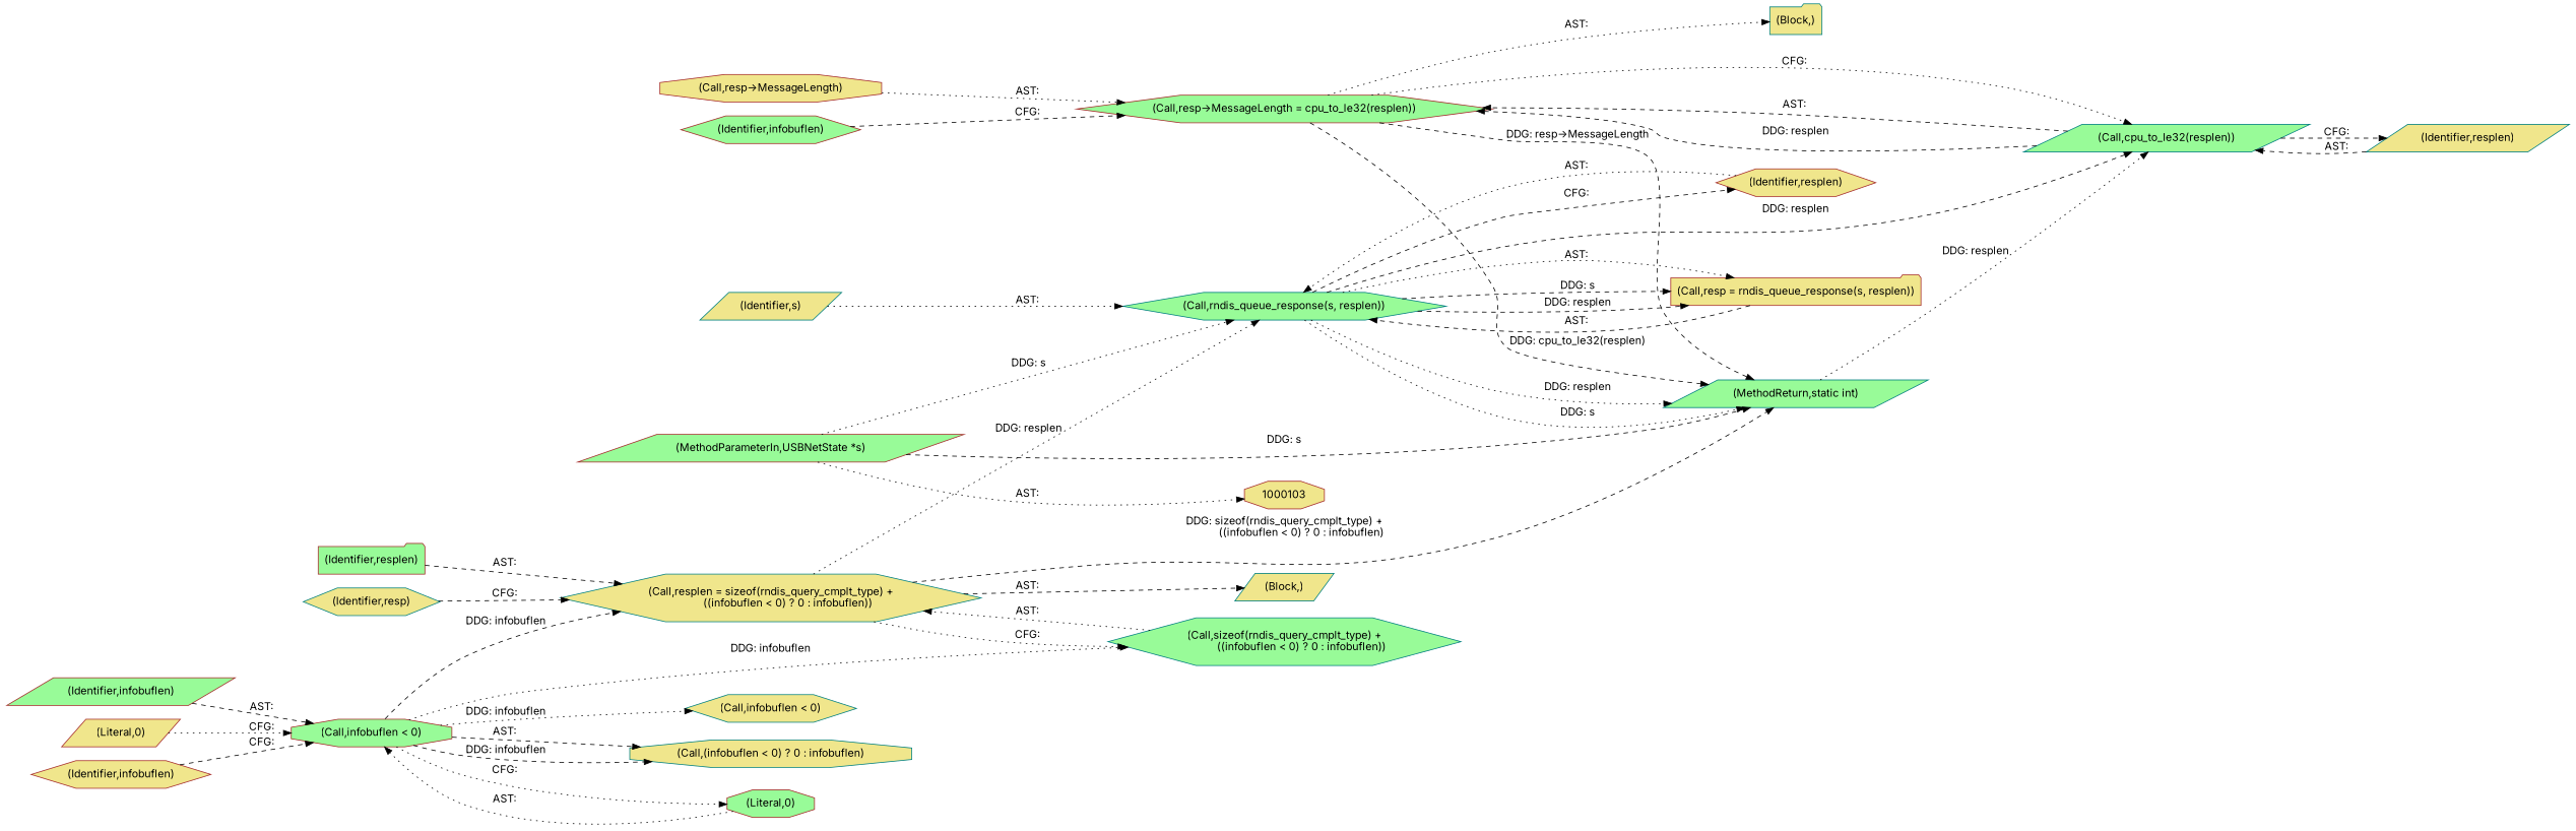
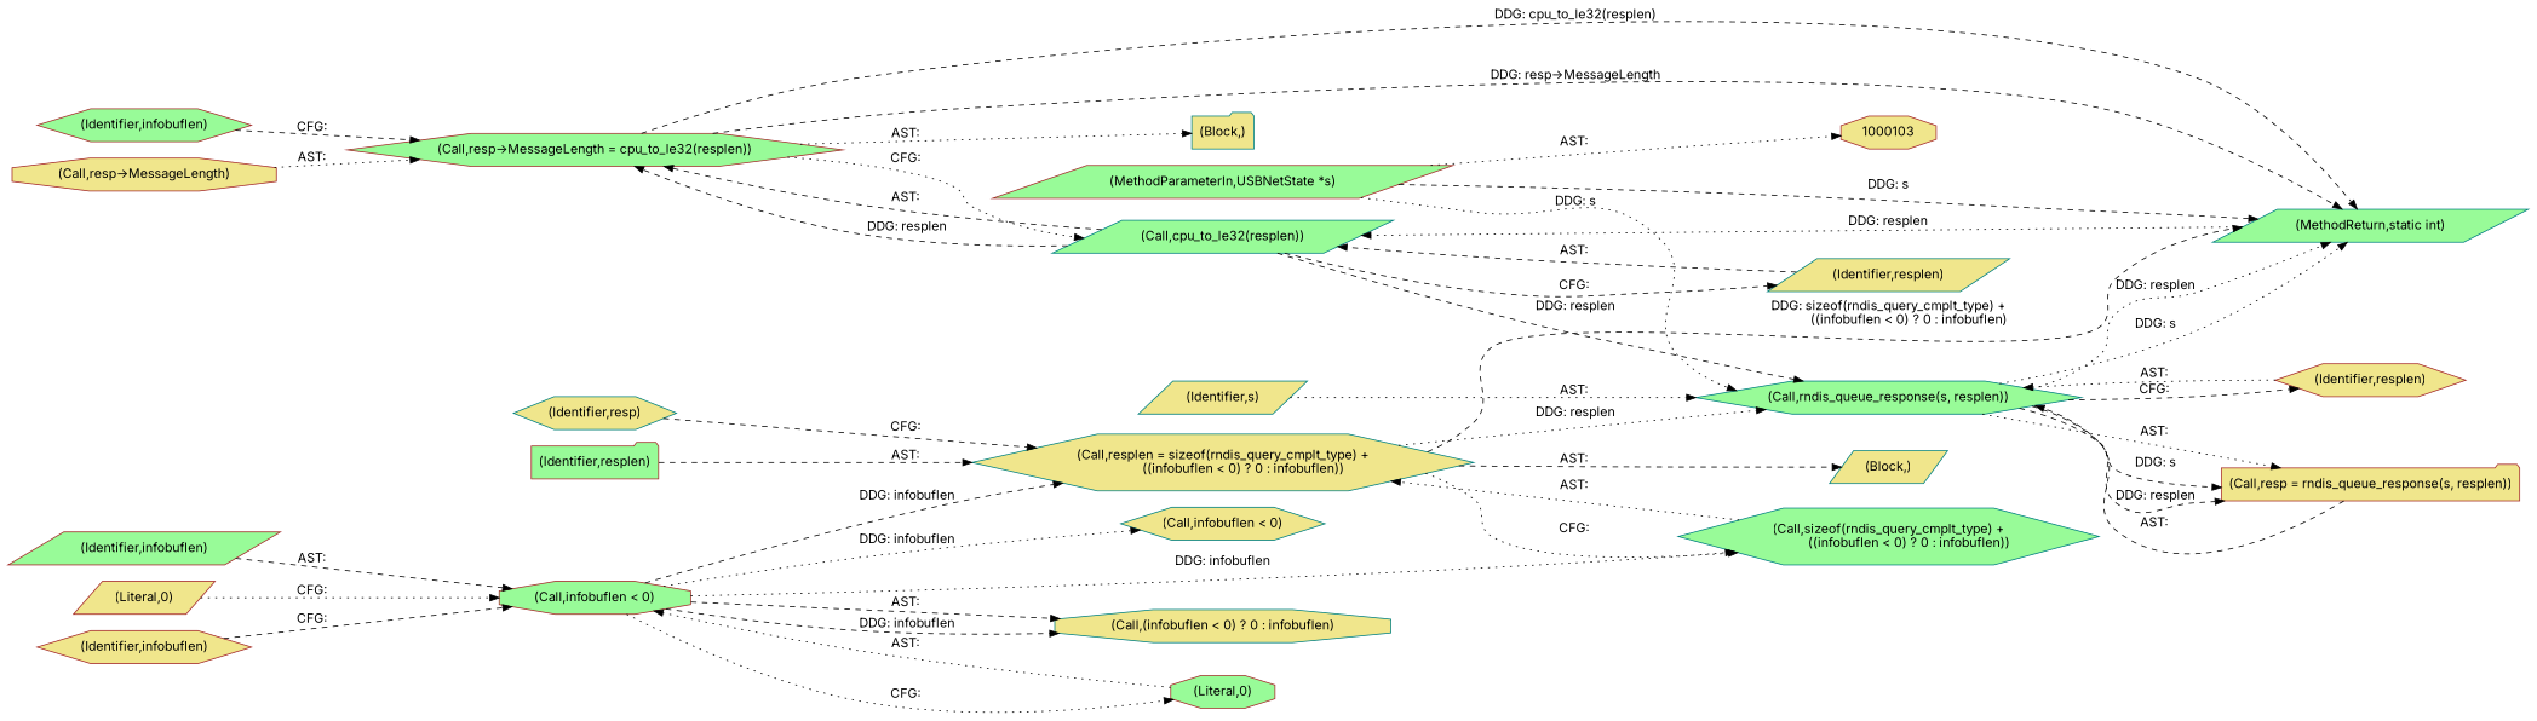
  digraph {
    fontname=Inter
    rankdir=LR
    node [color=brown fillcolor=khaki fontname=Inter shape=hexagon style=filled]
    edge [fontname=Inter style=dashed]
    n1 [fillcolor=palegreen label="(Call,resp->MessageLength = cpu_to_le32(resplen))"]
    n2 [color=teal fillcolor=palegreen label="(Call,cpu_to_le32(resplen))" shape=parallelogram]
    n3 [color=teal fillcolor=palegreen label="(MethodReturn,static int)" shape=parallelogram]
    n4 [color=teal label="(Block,)" shape=folder]
    n5 [color=teal label="(Identifier,resplen)" shape=parallelogram]
    n6 [color=teal fillcolor=palegreen label="(Call,rndis_queue_response(s, resplen))"]
    n7 [label="(Call,resp = rndis_queue_response(s, resplen))" shape=folder]
    n8 [label="(Identifier,resplen)"]
    n9 [fillcolor=palegreen label="(MethodParameterIn,USBNetState *s)" shape=parallelogram]
    1000103 [shape=octagon]
    n11 [color=teal label="(Call,resplen = sizeof(rndis_query_cmplt_type) +\n            ((infobuflen < 0) ? 0 : infobuflen))"]
    n12 [color=teal fillcolor=palegreen label="(Call,sizeof(rndis_query_cmplt_type) +\n            ((infobuflen < 0) ? 0 : infobuflen))"]
    n13 [color=teal label="(Block,)" shape=parallelogram]
    n14 [fillcolor=palegreen label="(Call,infobuflen < 0)" shape=octagon]
    n15 [fillcolor=palegreen label="(Literal,0)" shape=octagon]
    n16 [color=teal label="(Call,infobuflen < 0)"]
    n17 [color=teal label="(Call,(infobuflen < 0) ? 0 : infobuflen)" shape=octagon]
    n18 [fillcolor=palegreen label="(Identifier,resplen)" shape=folder]
    n19 [color=teal label="(Identifier,s)" shape=parallelogram]
    n20 [color=teal label="(Identifier,resp)"]
    n21 [fillcolor=palegreen label="(Identifier,infobuflen)" shape=parallelogram]
    n22 [label="(Call,resp->MessageLength)" shape=octagon]
    n23 [fillcolor=palegreen label="(Identifier,infobuflen)"]
    n24 [label="(Literal,0)" shape=parallelogram]
    n25 [label="(Identifier,infobuflen)"]
    n1 -> n2 [label="CFG: " style=dotted]
    n1 -> n3 [label="DDG: cpu_to_le32(resplen)"]
    n1 -> n3 [label="DDG: resp->MessageLength"]
    n1 -> n4 [label="AST: " style=dotted]
    n2 -> n1 [label="AST: "]
    n2 -> n1 [label="DDG: resplen"]
    n2 -> n5 [label="CFG: "]
    n3 -> n2 [label="DDG: resplen" style=dotted]
    n5 -> n2 [label="AST: "]
-   n6 -> n2 [label="DDG: resplen"]
+   n2 -> n6 [label="DDG: resplen"]
    n6 -> n3 [label="DDG: resplen" style=dotted]
    n6 -> n3 [label="DDG: s" style=dotted]
    n6 -> n7 [label="AST: " style=dotted]
    n6 -> n7 [label="DDG: s"]
    n6 -> n7 [label="DDG: resplen"]
    n6 -> n8 [label="CFG: "]
    n7 -> n6 [label="AST: "]
    n8 -> n6 [label="AST: " style=dotted]
    n9 -> n3 [label="DDG: s"]
    n9 -> n6 [label="DDG: s" style=dotted]
    n9 -> 1000103 [label="AST: " style=dotted]
    n11 -> n3 [label="DDG: sizeof(rndis_query_cmplt_type) +\n            ((infobuflen < 0) ? 0 : infobuflen)"]
    n11 -> n6 [label="DDG: resplen" style=dotted]
    n11 -> n12 [label="CFG: " style=dotted]
    n11 -> n13 [label="AST: "]
    n12 -> n11 [label="AST: " style=dotted]
    n14 -> n11 [label="DDG: infobuflen"]
    n14 -> n12 [label="DDG: infobuflen" style=dotted]
    n14 -> n15 [label="CFG: " style=dotted]
    n14 -> n16 [label="DDG: infobuflen" style=dotted]
    n14 -> n17 [label="AST: "]
    n14 -> n17 [label="DDG: infobuflen"]
    n15 -> n14 [label="AST: " style=dotted]
    n18 -> n11 [label="AST: "]
    n19 -> n6 [label="AST: " style=dotted]
    n20 -> n11 [label="CFG: "]
    n21 -> n14 [label="AST: "]
    n22 -> n1 [label="AST: " style=dotted]
    n23 -> n1 [label="CFG: "]
    n24 -> n14 [label="CFG: " style=dotted]
    n25 -> n14 [label="CFG: "]
  }
